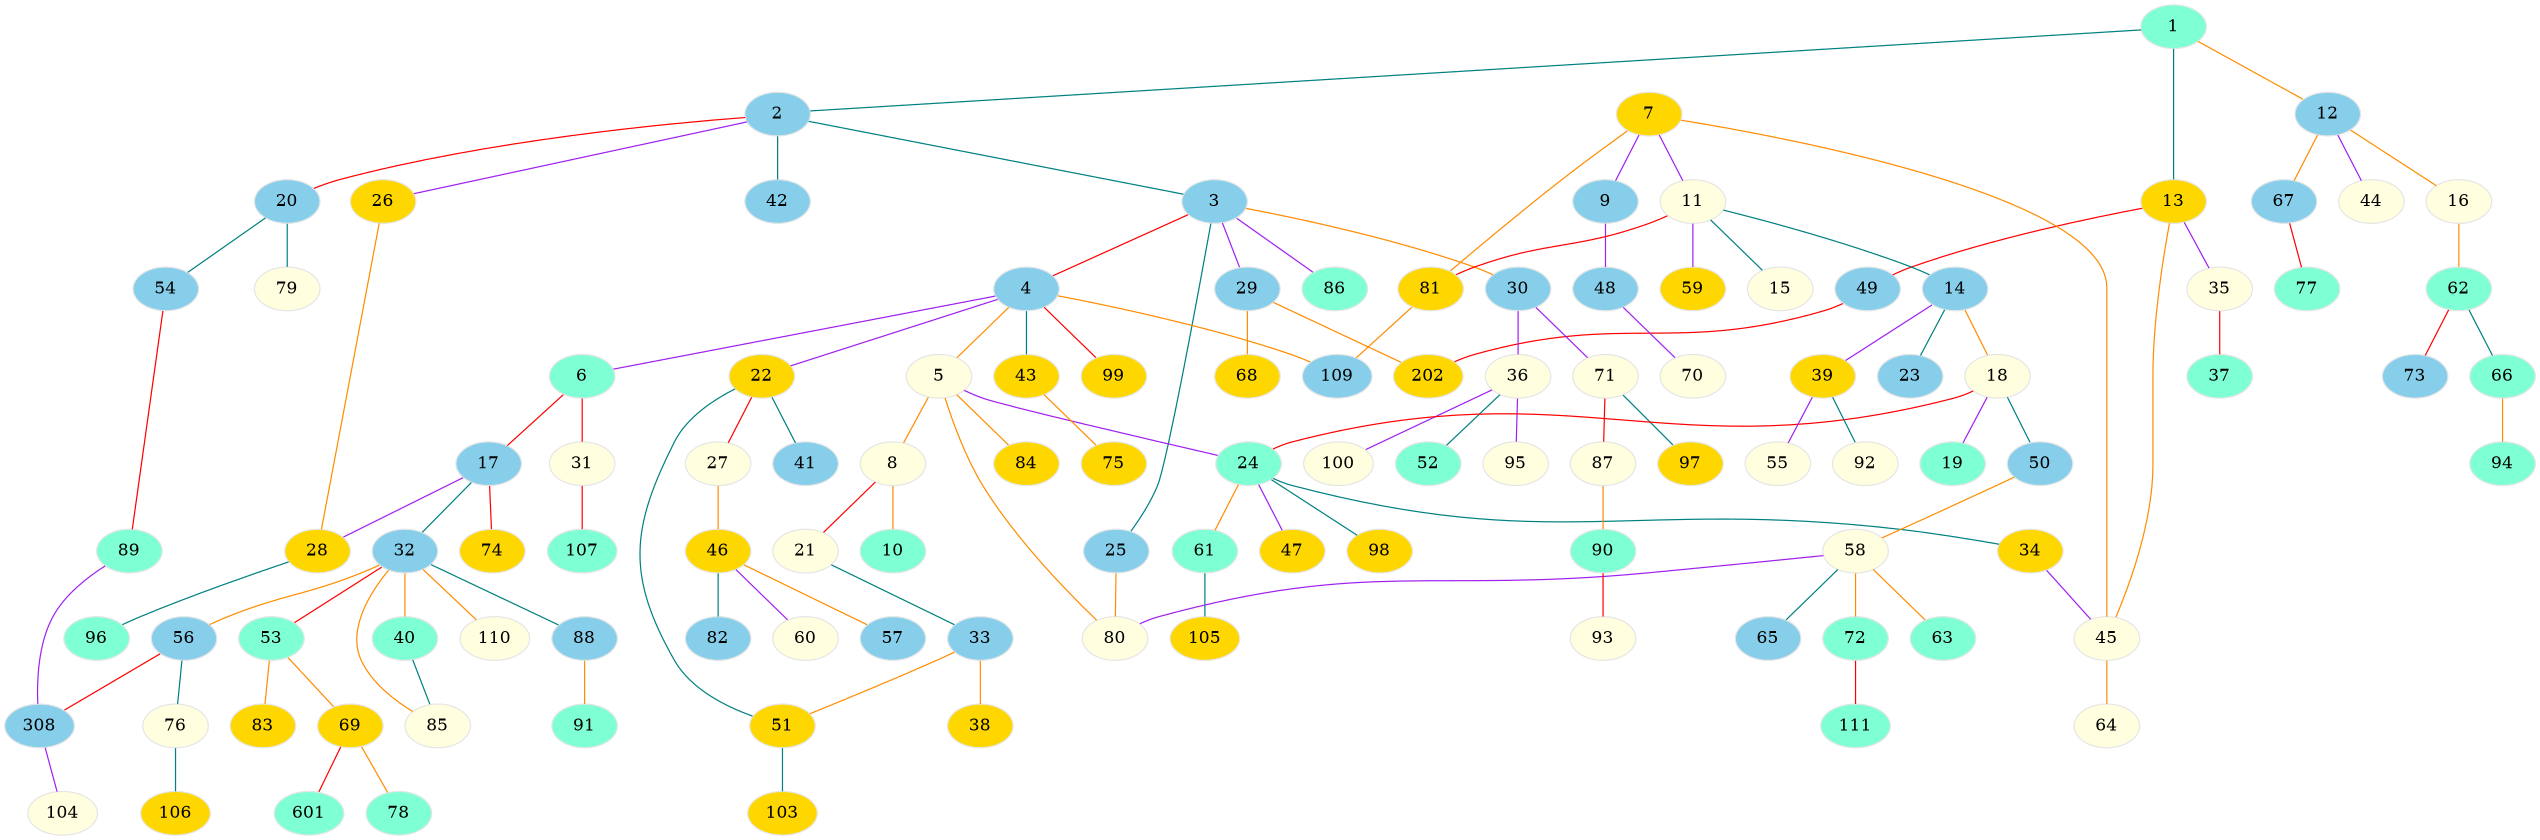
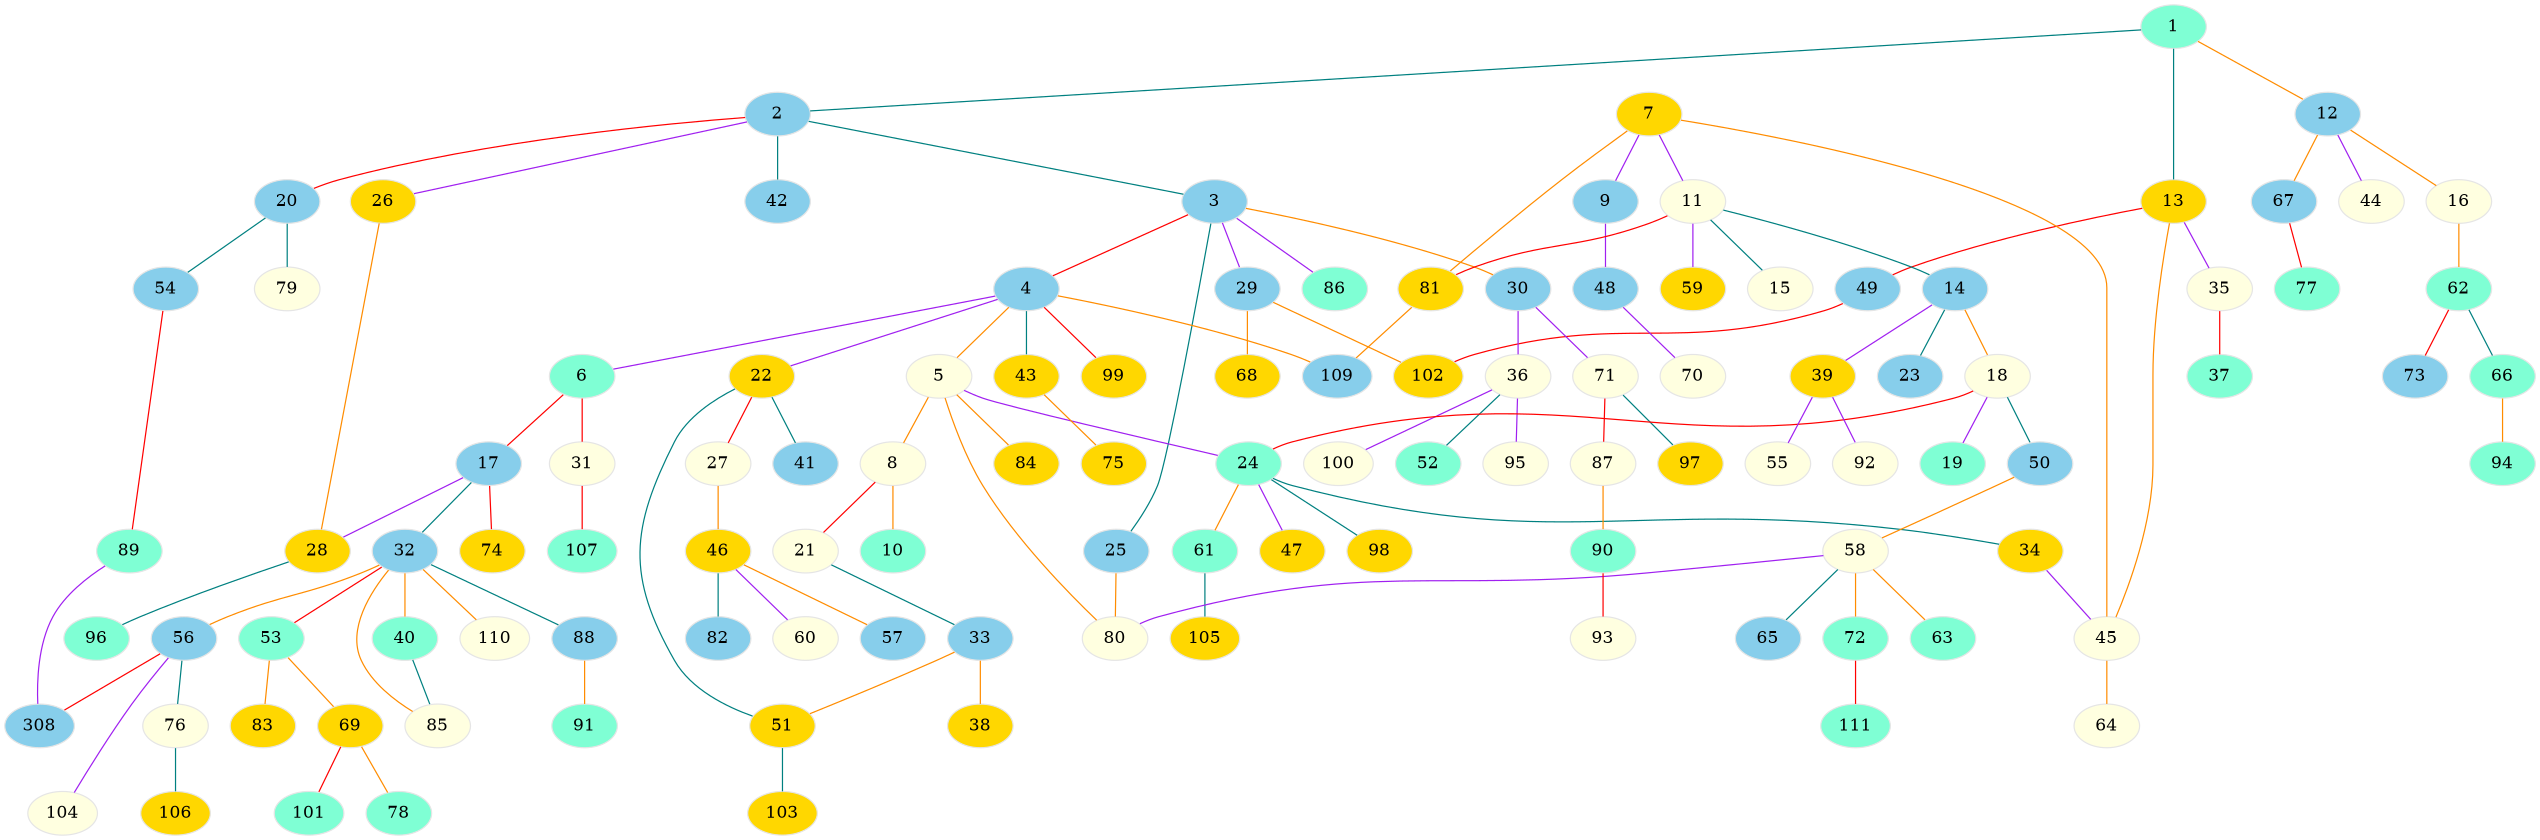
  graph {
    fontname="DejaVu Serif"
    node [color=gray90 fillcolor=lightyellow fontname="DejaVu Serif" style=filled]
    edge [color=darkorange fontname="DejaVu Serif"]
    1 [fillcolor=aquamarine]
    2 [fillcolor=skyblue]
    12 [fillcolor=skyblue]
    13 [fillcolor=gold]
    3 [fillcolor=skyblue]
    20 [fillcolor=skyblue]
    26 [fillcolor=gold]
    42 [fillcolor=skyblue]
    7 [fillcolor=gold]
    9 [fillcolor=skyblue]
    11
    45
    81 [fillcolor=gold]
    16
    44
    67 [fillcolor=skyblue]
    35
    49 [fillcolor=skyblue]
    4 [fillcolor=skyblue]
    25 [fillcolor=skyblue]
    29 [fillcolor=skyblue]
    30 [fillcolor=skyblue]
    86 [fillcolor=aquamarine]
    54 [fillcolor=skyblue]
    79
    28 [fillcolor=gold]
    5
    6 [fillcolor=aquamarine]
    22 [fillcolor=gold]
    43 [fillcolor=gold]
    99 [fillcolor=gold]
    109 [fillcolor=skyblue]
    80
    68 [fillcolor=gold]
-   102 [fillcolor=gold label=202]
+   102 [fillcolor=gold]
    36
    71
    8
    24 [fillcolor=aquamarine]
    84 [fillcolor=gold]
    17 [fillcolor=skyblue]
    31
    27
    41 [fillcolor=skyblue]
    51 [fillcolor=gold]
    75 [fillcolor=gold]
    10 [fillcolor=aquamarine]
    21
    34 [fillcolor=gold]
    47 [fillcolor=gold]
    61 [fillcolor=aquamarine]
    98 [fillcolor=gold]
    32 [fillcolor=skyblue]
    74 [fillcolor=gold]
    107 [fillcolor=aquamarine]
    48 [fillcolor=skyblue]
    14 [fillcolor=skyblue]
    15
    59 [fillcolor=gold]
    64
    33 [fillcolor=skyblue]
    70
    18
    23 [fillcolor=skyblue]
    39 [fillcolor=gold]
    62 [fillcolor=aquamarine]
    77 [fillcolor=aquamarine]
    37 [fillcolor=aquamarine]
    19 [fillcolor=aquamarine]
    50 [fillcolor=skyblue]
    55
    92
    66 [fillcolor=aquamarine]
    73 [fillcolor=skyblue]
    96 [fillcolor=aquamarine]
    40 [fillcolor=aquamarine]
    53 [fillcolor=aquamarine]
    56 [fillcolor=skyblue]
    85
    88 [fillcolor=skyblue]
    110
    58
    89 [fillcolor=aquamarine]
    38 [fillcolor=gold]
    46 [fillcolor=gold]
    103 [fillcolor=gold]
    105 [fillcolor=gold]
    57 [fillcolor=skyblue]
    82 [fillcolor=skyblue]
    60
    52 [fillcolor=aquamarine]
    95
    100
    87
    97 [fillcolor=gold]
    69 [fillcolor=gold]
    83 [fillcolor=gold]
    76
    104
    n100 [fillcolor=skyblue label=308]
    91 [fillcolor=aquamarine]
    63 [fillcolor=aquamarine]
    65 [fillcolor=skyblue]
    72 [fillcolor=aquamarine]
    78 [fillcolor=aquamarine]
-   101 [fillcolor=aquamarine label=601]
+   101 [fillcolor=aquamarine]
    106 [fillcolor=gold]
    111 [fillcolor=aquamarine]
    94 [fillcolor=aquamarine]
    90 [fillcolor=aquamarine]
    93
    1 -- 2 [color=teal]
    1 -- 12
    1 -- 13 [color=teal]
    2 -- 3 [color=teal]
    2 -- 20 [color=red]
    2 -- 26 [color=purple]
    2 -- 42 [color=teal]
    12 -- 16
    12 -- 44 [color=purple]
    12 -- 67
    13 -- 45
    13 -- 35 [color=purple]
    13 -- 49 [color=red]
    3 -- 4 [color=red]
    3 -- 25 [color=teal]
    3 -- 29 [color=purple]
    3 -- 30
    3 -- 86 [color=purple]
    20 -- 54 [color=teal]
    20 -- 79 [color=teal]
    26 -- 28
    7 -- 9 [color=purple]
    7 -- 11 [color=purple]
    7 -- 45
    7 -- 81
    9 -- 48 [color=purple]
    11 -- 81 [color=red]
    11 -- 14 [color=teal]
    11 -- 15 [color=teal]
    11 -- 59 [color=purple]
    45 -- 64
    81 -- 109
    16 -- 62
    67 -- 77 [color=red]
    35 -- 37 [color=red]
    49 -- 102 [color=red]
    4 -- 5
    4 -- 6 [color=purple]
    4 -- 22 [color=purple]
    4 -- 43 [color=teal]
    4 -- 99 [color=red]
    4 -- 109
    25 -- 80
    29 -- 68
    29 -- 102
    30 -- 36 [color=purple]
    30 -- 71 [color=purple]
    54 -- 89 [color=red]
    28 -- 96 [color=teal]
    5 -- 80
    5 -- 8
    5 -- 24 [color=purple]
    5 -- 84
    6 -- 17 [color=red]
    6 -- 31 [color=red]
    22 -- 27 [color=red]
    22 -- 41 [color=teal]
    22 -- 51 [color=teal]
    43 -- 75
    36 -- 52 [color=teal]
    36 -- 95 [color=purple]
    36 -- 100 [color=purple]
    71 -- 87 [color=red]
    71 -- 97 [color=teal]
    8 -- 10
    8 -- 21 [color=red]
    24 -- 34 [color=teal]
    24 -- 47 [color=purple]
    24 -- 61
    24 -- 98 [color=teal]
    17 -- 28 [color=purple]
    17 -- 32 [color=teal]
    17 -- 74 [color=red]
    31 -- 107 [color=red]
    27 -- 46
    51 -- 103 [color=teal]
    21 -- 33 [color=teal]
    34 -- 45 [color=purple]
    61 -- 105 [color=teal]
    32 -- 40
    32 -- 53 [color=red]
    32 -- 56
    32 -- 85
    32 -- 88 [color=teal]
    32 -- 110
    48 -- 70 [color=purple]
    14 -- 18
    14 -- 23 [color=teal]
    14 -- 39 [color=purple]
    33 -- 51
    33 -- 38
    18 -- 24 [color=red]
    18 -- 19 [color=purple]
    18 -- 50 [color=teal]
    39 -- 55 [color=purple]
-   39 -- 92 [color=teal]
+   39 -- 92 [color=purple]
    62 -- 66 [color=teal]
    62 -- 73 [color=red]
    50 -- 58
    66 -- 94
    40 -- 85 [color=teal]
    53 -- 69
    53 -- 83
    56 -- 76 [color=teal]
-   n100 -- 104 [color=purple]
+   56 -- 104 [color=purple]
    56 -- n100 [color=red]
    88 -- 91
    58 -- 80 [color=purple]
    58 -- 63
    58 -- 65 [color=teal]
    58 -- 72
    89 -- n100 [color=purple]
    46 -- 57
    46 -- 82 [color=teal]
    46 -- 60 [color=purple]
    87 -- 90
    69 -- 78
    69 -- 101 [color=red]
    76 -- 106 [color=teal]
    72 -- 111 [color=red]
    90 -- 93 [color=red]
  }
